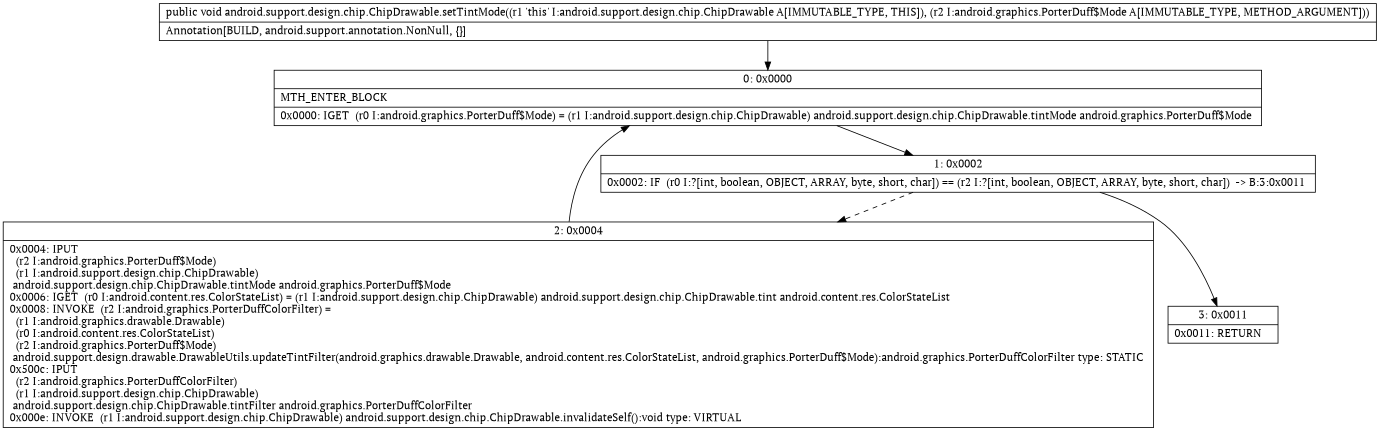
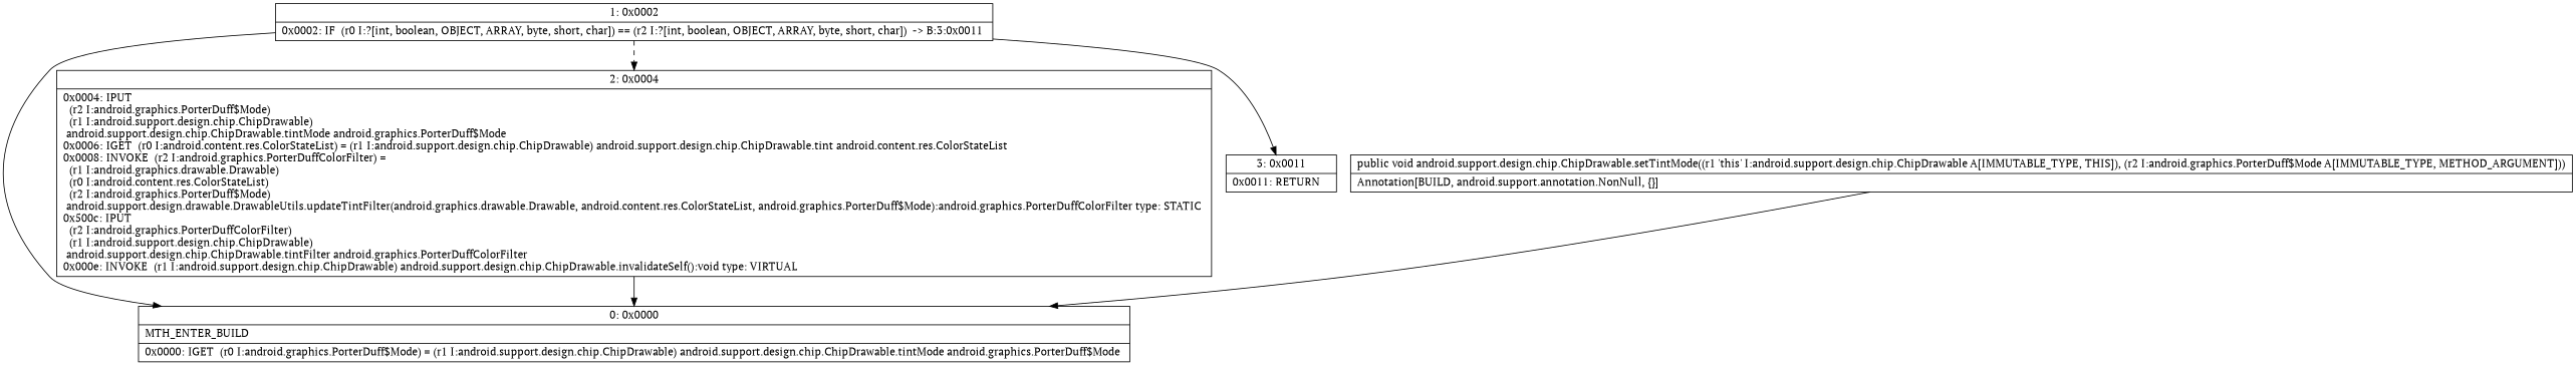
  digraph {
    fontname="PT Serif"
    node [fontname="PT Serif" shape=record]
    edge [fontname="PT Serif"]
-   n1 [label="{0\:\ 0x0000|MTH_ENTER_BLOCK\l|0x0000: IGET  (r0 I:android.graphics.PorterDuff$Mode) = (r1 I:android.support.design.chip.ChipDrawable) android.support.design.chip.ChipDrawable.tintMode android.graphics.PorterDuff$Mode \l}"]
+   n1 [label="{0\:\ 0x0000|MTH_ENTER_BUILD\l|0x0000: IGET  (r0 I:android.graphics.PorterDuff$Mode) = (r1 I:android.support.design.chip.ChipDrawable) android.support.design.chip.ChipDrawable.tintMode android.graphics.PorterDuff$Mode \l}"]
    n2 [label="{1\:\ 0x0002|0x0002: IF  (r0 I:?[int, boolean, OBJECT, ARRAY, byte, short, char]) == (r2 I:?[int, boolean, OBJECT, ARRAY, byte, short, char])  \-\> B:3:0x0011 \l}"]
    n3 [label="{2\:\ 0x0004|0x0004: IPUT  \l  (r2 I:android.graphics.PorterDuff$Mode)\l  (r1 I:android.support.design.chip.ChipDrawable)\l android.support.design.chip.ChipDrawable.tintMode android.graphics.PorterDuff$Mode \l0x0006: IGET  (r0 I:android.content.res.ColorStateList) = (r1 I:android.support.design.chip.ChipDrawable) android.support.design.chip.ChipDrawable.tint android.content.res.ColorStateList \l0x0008: INVOKE  (r2 I:android.graphics.PorterDuffColorFilter) = \l  (r1 I:android.graphics.drawable.Drawable)\l  (r0 I:android.content.res.ColorStateList)\l  (r2 I:android.graphics.PorterDuff$Mode)\l android.support.design.drawable.DrawableUtils.updateTintFilter(android.graphics.drawable.Drawable, android.content.res.ColorStateList, android.graphics.PorterDuff$Mode):android.graphics.PorterDuffColorFilter type: STATIC \l0x500c: IPUT  \l  (r2 I:android.graphics.PorterDuffColorFilter)\l  (r1 I:android.support.design.chip.ChipDrawable)\l android.support.design.chip.ChipDrawable.tintFilter android.graphics.PorterDuffColorFilter \l0x000e: INVOKE  (r1 I:android.support.design.chip.ChipDrawable) android.support.design.chip.ChipDrawable.invalidateSelf():void type: VIRTUAL \l}"]
    n4 [label="{3\:\ 0x0011|0x0011: RETURN   \l}"]
    n5 [label="{public void android.support.design.chip.ChipDrawable.setTintMode((r1 'this' I:android.support.design.chip.ChipDrawable A[IMMUTABLE_TYPE, THIS]), (r2 I:android.graphics.PorterDuff$Mode A[IMMUTABLE_TYPE, METHOD_ARGUMENT]))  | Annotation[BUILD, android.support.annotation.NonNull, \{\}]\l}"]
-   n1 -> n2
+   n2 -> n1
    n2 -> n3 [style=dashed]
    n2 -> n4
    n3 -> n1
    n5 -> n1
  }
